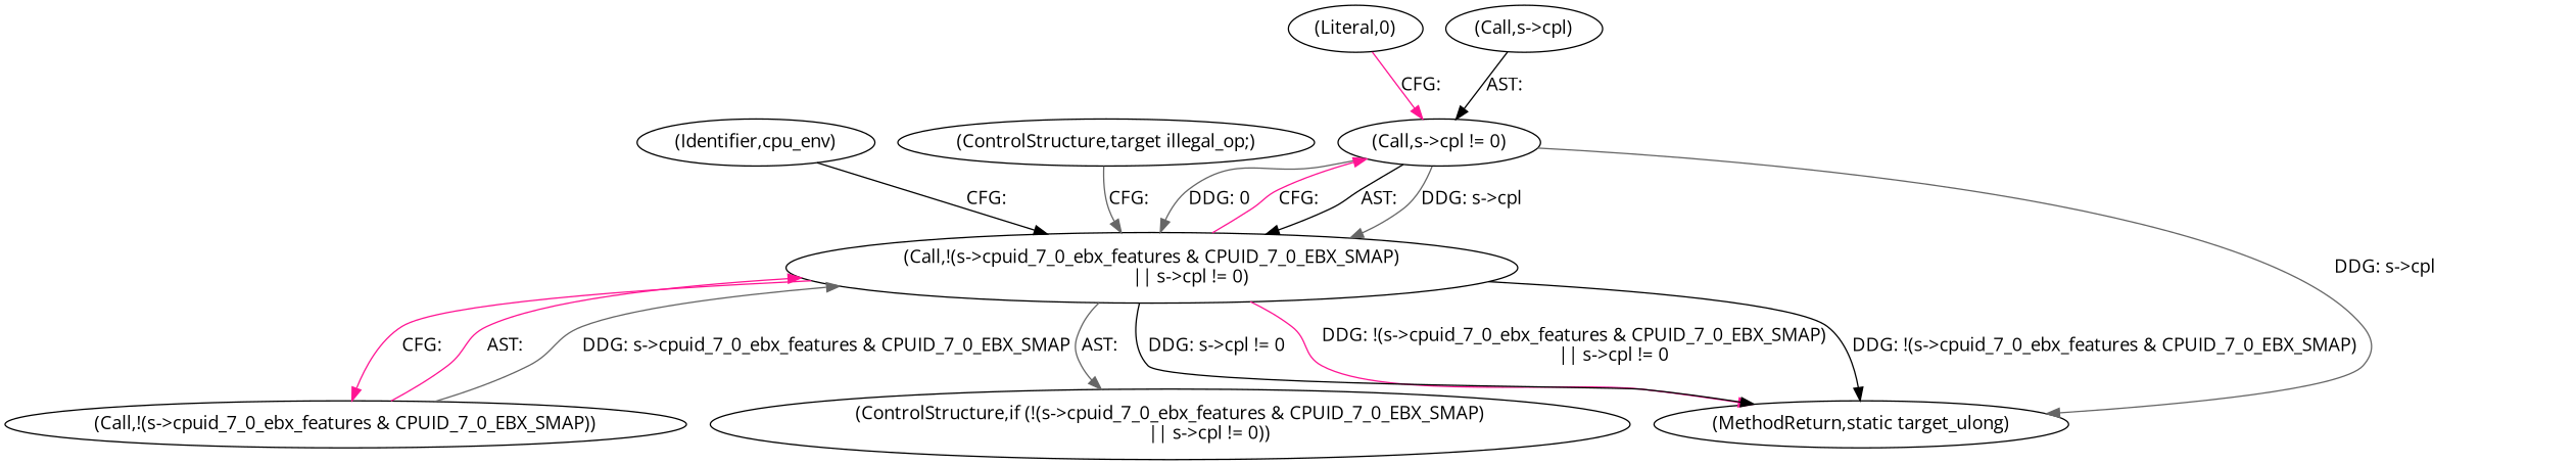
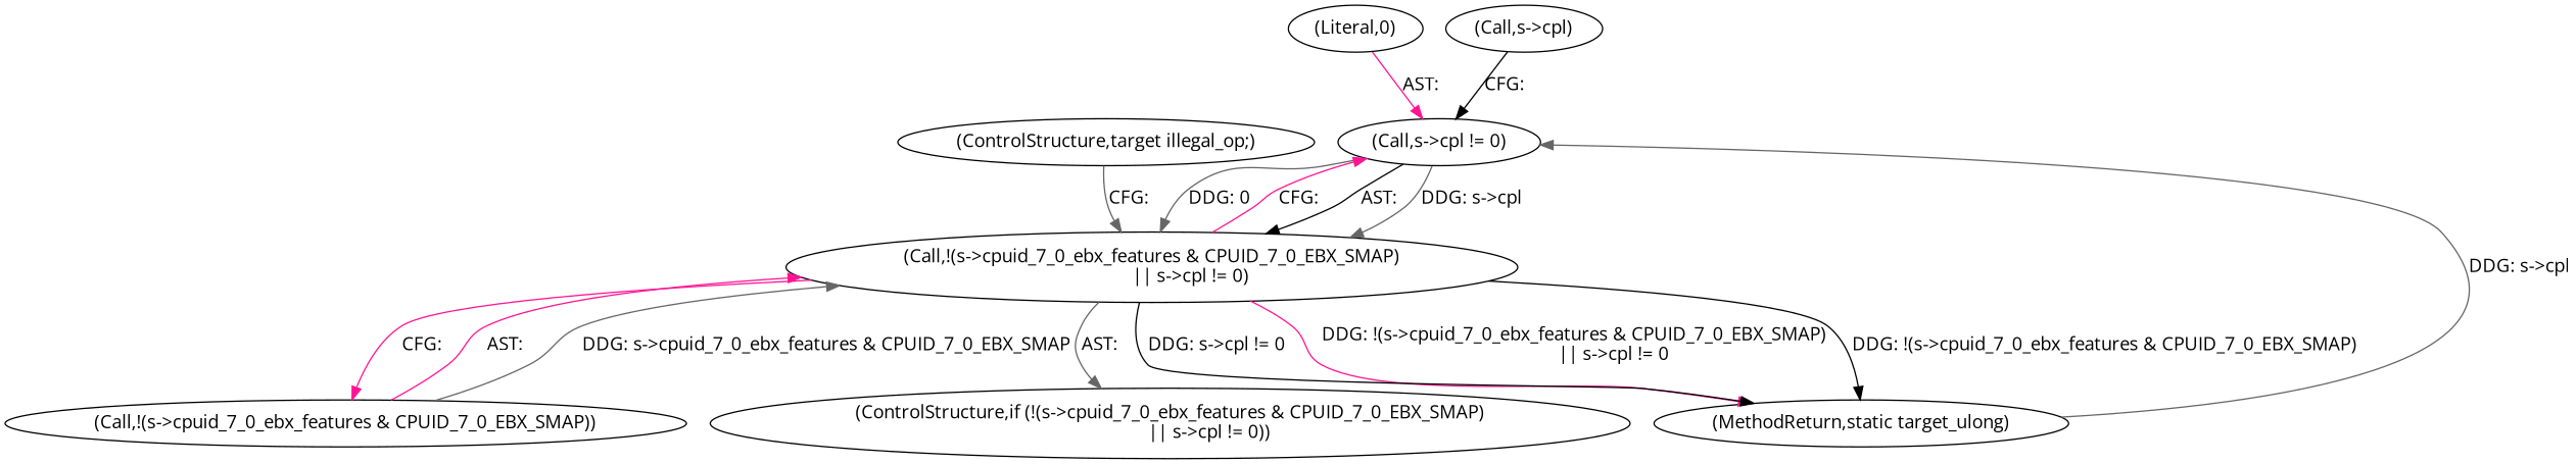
  digraph {
    fontname="Open Sans"
    node [fontname="Open Sans"]
    edge [color=gray40 fontname="Open Sans"]
    n1 [label="(Call,s->cpl != 0)"]
    n2 [label="(Call,!(s->cpuid_7_0_ebx_features & CPUID_7_0_EBX_SMAP)\n                || s->cpl != 0)"]
    n3 [label="(MethodReturn,static target_ulong)"]
    n4 [label="(Call,!(s->cpuid_7_0_ebx_features & CPUID_7_0_EBX_SMAP))"]
    n5 [label="(ControlStructure,if (!(s->cpuid_7_0_ebx_features & CPUID_7_0_EBX_SMAP)\n                || s->cpl != 0))"]
    n6 [label="(Literal,0)"]
-   n7 [label="(Identifier,cpu_env)"]
    n8 [label="(ControlStructure,target illegal_op;)"]
    n9 [label="(Call,s->cpl)"]
    n1 -> n2 [color=black label="AST: "]
    n1 -> n2 [label="DDG: s->cpl"]
    n1 -> n2 [label="DDG: 0"]
-   n1 -> n3 [label="DDG: s->cpl"]
+   n3 -> n1 [label="DDG: s->cpl"]
    n2 -> n1 [color=deeppink label="CFG: "]
    n2 -> n3 [color=deeppink label="DDG: !(s->cpuid_7_0_ebx_features & CPUID_7_0_EBX_SMAP)\n                || s->cpl != 0"]
    n2 -> n3 [color=black label="DDG: !(s->cpuid_7_0_ebx_features & CPUID_7_0_EBX_SMAP)"]
    n2 -> n3 [color=black label="DDG: s->cpl != 0"]
    n2 -> n4 [color=deeppink label="CFG: "]
    n2 -> n5 [label="AST: "]
    n4 -> n2 [color=deeppink label="AST: "]
    n4 -> n2 [label="DDG: s->cpuid_7_0_ebx_features & CPUID_7_0_EBX_SMAP"]
-   n6 -> n1 [color=deeppink label="CFG: "]
-   n7 -> n2 [color=black label="CFG: "]
+   n6 -> n1 [color=deeppink label="AST: "]
    n8 -> n2 [label="CFG: "]
-   n9 -> n1 [color=black label="AST: "]
+   n9 -> n1 [color=black label="CFG: "]
  }
